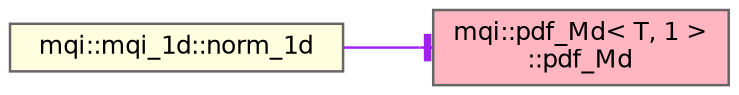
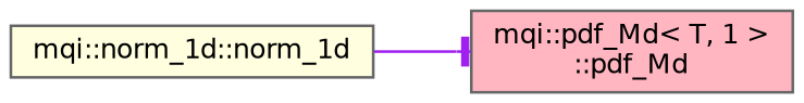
  digraph {
    rankdir=LR
    node [fontname=Helvetica fontsize=10 shape=box style=filled]
-   n1 [color=gray40 fillcolor=lightyellow fontcolor=black height=0.2 label="mqi::mqi_1d::norm_1d" width=0.4]
+   n1 [color=gray40 fillcolor=lightyellow fontcolor=black height=0.2 label="mqi::norm_1d::norm_1d" width=0.4]
    n2 [color=grey40 fillcolor=lightpink height=0.2 label="mqi::pdf_Md\< T, 1 \>\l::pdf_Md" width=0.4]
    n1 -> n2 [color=purple fontname=Helvetica fontsize=10 labelfontname=Helvetica labelfontsize=10 style=solid arrowhead=tee]
  }
